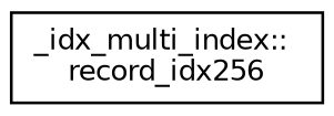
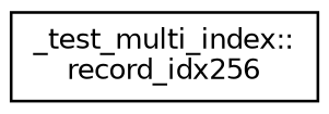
  digraph {
    rankdir=TB
-   n1 [color=black fillcolor=white fontname=Helvetica fontsize=10 height=0.2 label="_idx_multi_index::\lrecord_idx256" shape=record style=filled width=0.4]
+   n1 [color=black fillcolor=white fontname=Helvetica fontsize=10 height=0.2 label="_test_multi_index::\lrecord_idx256" shape=record style=filled width=0.4]
  }
